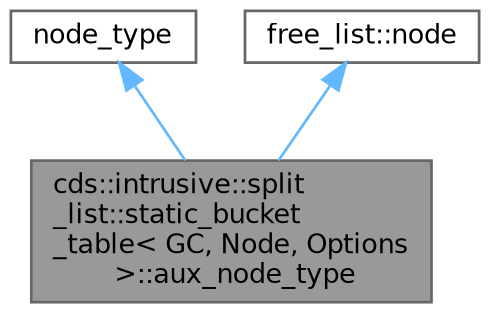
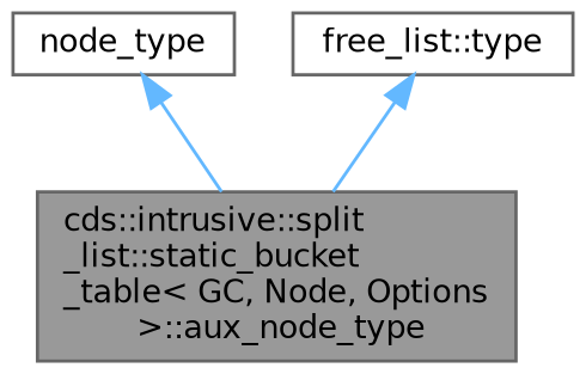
  digraph {
    node [color=gray40 fillcolor=white fontname=Helvetica fontsize=10 shape=box style=filled]
    edge [color=steelblue1 dir=back fontname=Helvetica fontsize=10 labelfontname=Helvetica labelfontsize=10 style=solid]
    n1 [fillcolor=grey60 fontcolor=black height=0.2 label="cds::intrusive::split\l_list::static_bucket\l_table\< GC, Node, Options\l \>::aux_node_type" width=0.4]
    n2 [height=0.2 label=node_type width=0.4]
-   n3 [height=0.2 label="free_list::node" width=0.4]
+   n3 [height=0.2 label="free_list::type" width=0.4]
    n2 -> n1
    n3 -> n1
  }
